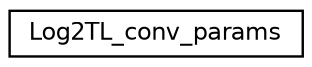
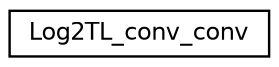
  digraph {
    rankdir=TB
-   n1 [color=black fillcolor=white fontname=Helvetica fontsize=10 height=0.2 label=Log2TL_conv_params shape=record style=filled width=0.4]
+   n1 [color=black fillcolor=white fontname=Helvetica fontsize=10 height=0.2 label=Log2TL_conv_conv shape=record style=filled width=0.4]
  }
